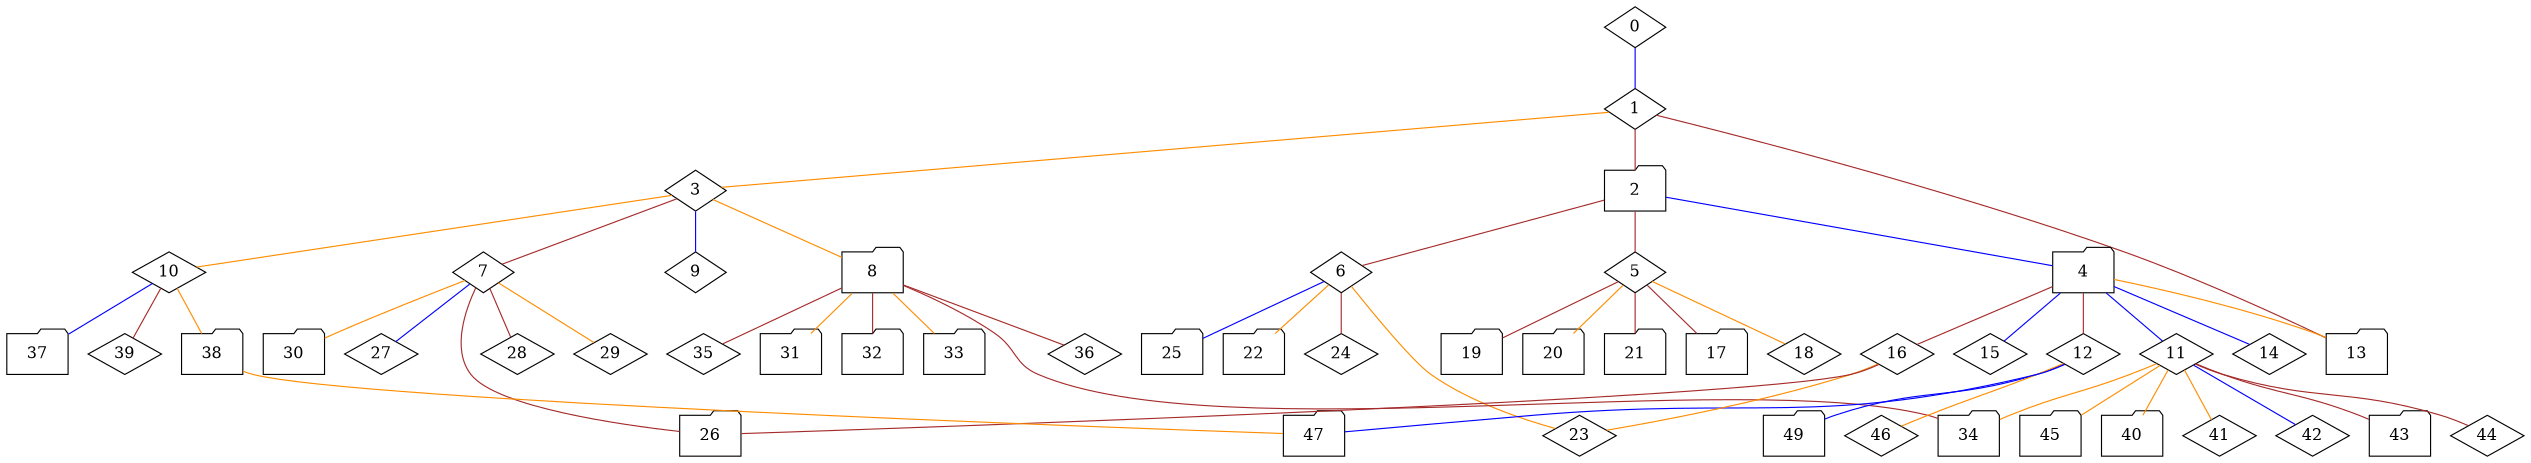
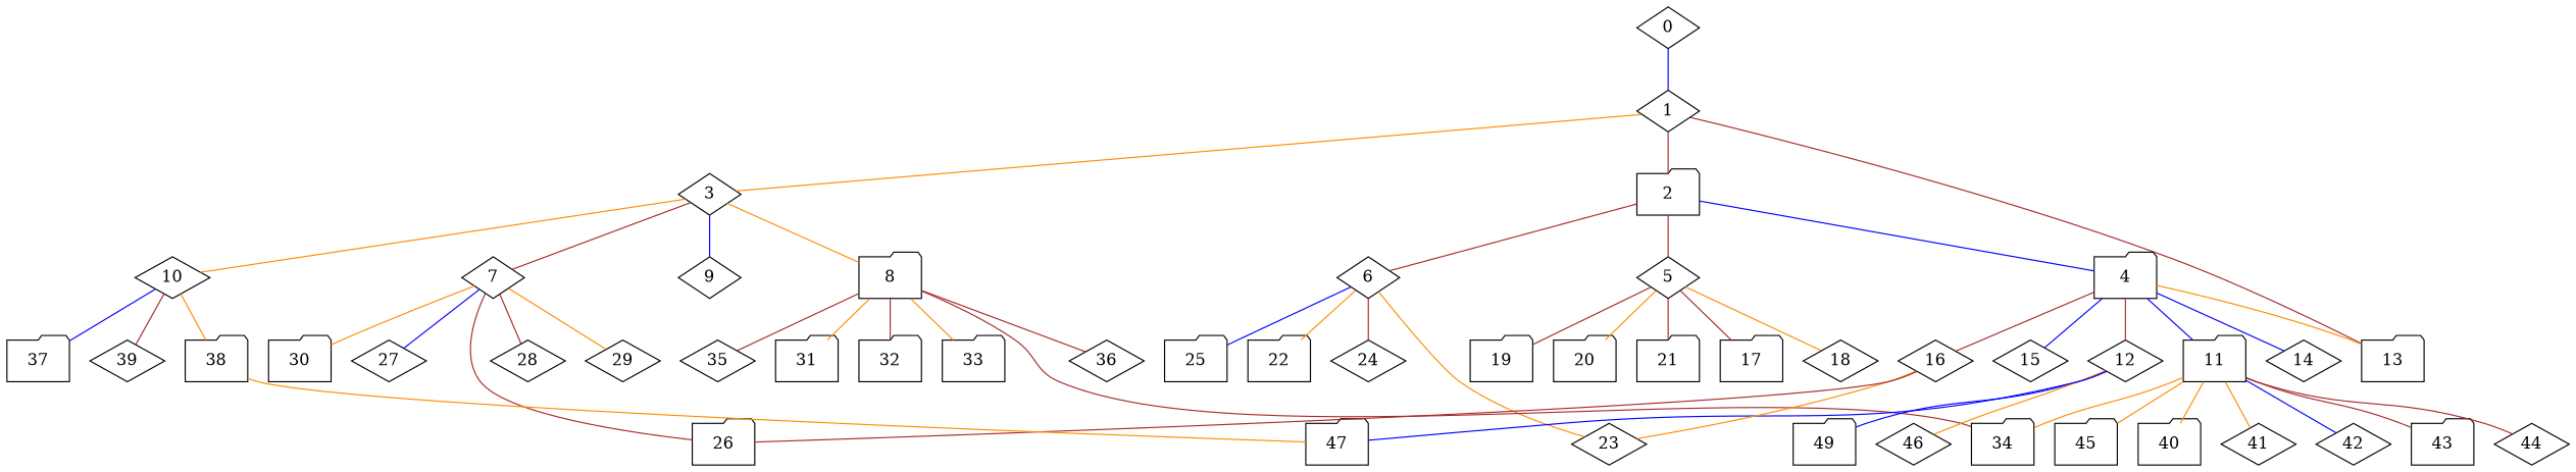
  graph {
    node [shape=diamond]
    edge [color=brown]
    0
    1
    2 [shape=folder]
    3
    13 [shape=folder]
    4 [shape=folder]
    5
    6
    8 [shape=folder]
    10
    9
    7
-   11
+   11 [shape=folder]
    12
    14
    15
    16
    17 [shape=folder]
    18
    19 [shape=folder]
    20 [shape=folder]
    21 [shape=folder]
    24
    25 [shape=folder]
    22 [shape=folder]
    23
    32 [shape=folder]
    33 [shape=folder]
    34 [shape=folder]
    36
    35
    31 [shape=folder]
    37 [shape=folder]
    38 [shape=folder]
    39
    26 [shape=folder]
    27
    28
    29
    30 [shape=folder]
    40 [shape=folder]
    41
    42
    43 [shape=folder]
    44
    45 [shape=folder]
    49 [shape=folder]
    46
    47 [shape=folder]
    0 -- 1 [color=blue]
    1 -- 2
    1 -- 3 [color=darkorange]
    1 -- 13
    2 -- 4 [color=blue]
    2 -- 5
    2 -- 6
    3 -- 8 [color=darkorange]
    3 -- 10 [color=darkorange]
    3 -- 9 [color=blue]
    3 -- 7
    4 -- 13 [color=darkorange]
    4 -- 11 [color=blue]
    4 -- 12
    4 -- 14 [color=blue]
    4 -- 15 [color=blue]
    4 -- 16
    5 -- 17
    5 -- 18 [color=darkorange]
    5 -- 19
    5 -- 20 [color=darkorange]
    5 -- 21
    6 -- 24
    6 -- 25 [color=blue]
    6 -- 22 [color=darkorange]
    6 -- 23 [color=darkorange]
    8 -- 32
    8 -- 33 [color=darkorange]
    8 -- 34
    8 -- 36
    8 -- 35
    8 -- 31 [color=darkorange]
    10 -- 37 [color=blue]
    10 -- 38 [color=darkorange]
    10 -- 39
    7 -- 26
    7 -- 27 [color=blue]
    7 -- 28
    7 -- 29 [color=darkorange]
    7 -- 30 [color=darkorange]
    11 -- 34 [color=darkorange]
    11 -- 40 [color=darkorange]
    11 -- 41 [color=darkorange]
    11 -- 42 [color=blue]
    11 -- 43
    11 -- 44
    11 -- 45 [color=darkorange]
    12 -- 49 [color=blue]
    12 -- 46 [color=darkorange]
    12 -- 47 [color=blue]
    16 -- 23 [color=darkorange]
    16 -- 26
    38 -- 47 [color=darkorange]
  }
